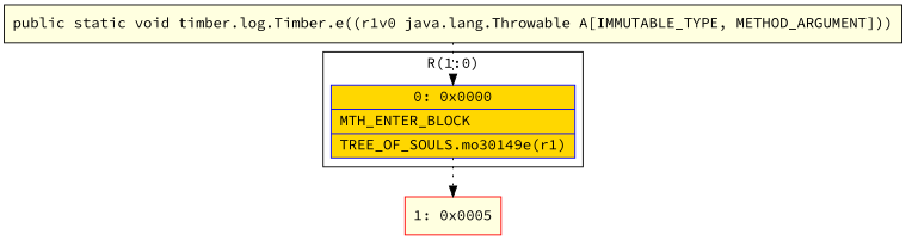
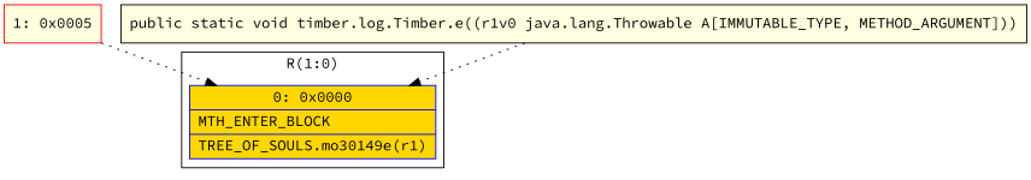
  digraph {
    fontname="Source Code Pro"
    node [shape=record style=filled fillcolor=lightyellow fontname="Source Code Pro"]
    edge [style=dotted fontname="Source Code Pro"]
    n1 [color=blue label="{0\:\ 0x0000|MTH_ENTER_BLOCK\l|TREE_OF_SOULS.mo30149e(r1)\l}" fillcolor=gold]
    n2 [color=red label="{1\:\ 0x0005}"]
    n3 [label="{public static void timber.log.Timber.e((r1v0 java.lang.Throwable A[IMMUTABLE_TYPE, METHOD_ARGUMENT])) }"]
    subgraph cluster_1 {
      label="R(1:0)"
      n1
    }
-   n1 -> n2
+   n2 -> n1
    n3 -> n1
  }
